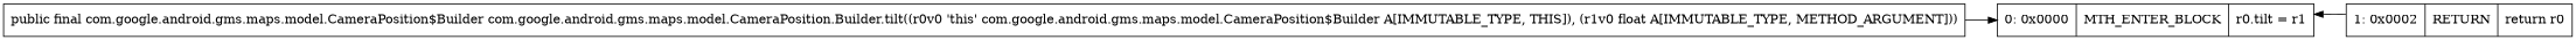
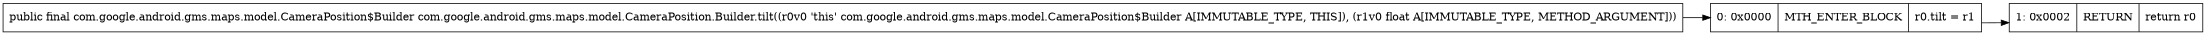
  digraph {
    rankdir=LR
    node [shape=record]
    n1 [label="{0\:\ 0x0000|MTH_ENTER_BLOCK\l|r0.tilt = r1\l}"]
    n2 [label="{1\:\ 0x0002|RETURN\l|return r0\l}"]
    n3 [label="{public final com.google.android.gms.maps.model.CameraPosition$Builder com.google.android.gms.maps.model.CameraPosition.Builder.tilt((r0v0 'this' com.google.android.gms.maps.model.CameraPosition$Builder A[IMMUTABLE_TYPE, THIS]), (r1v0 float A[IMMUTABLE_TYPE, METHOD_ARGUMENT])) }"]
-   n2 -> n1
+   n1 -> n2
    n3 -> n1
  }
